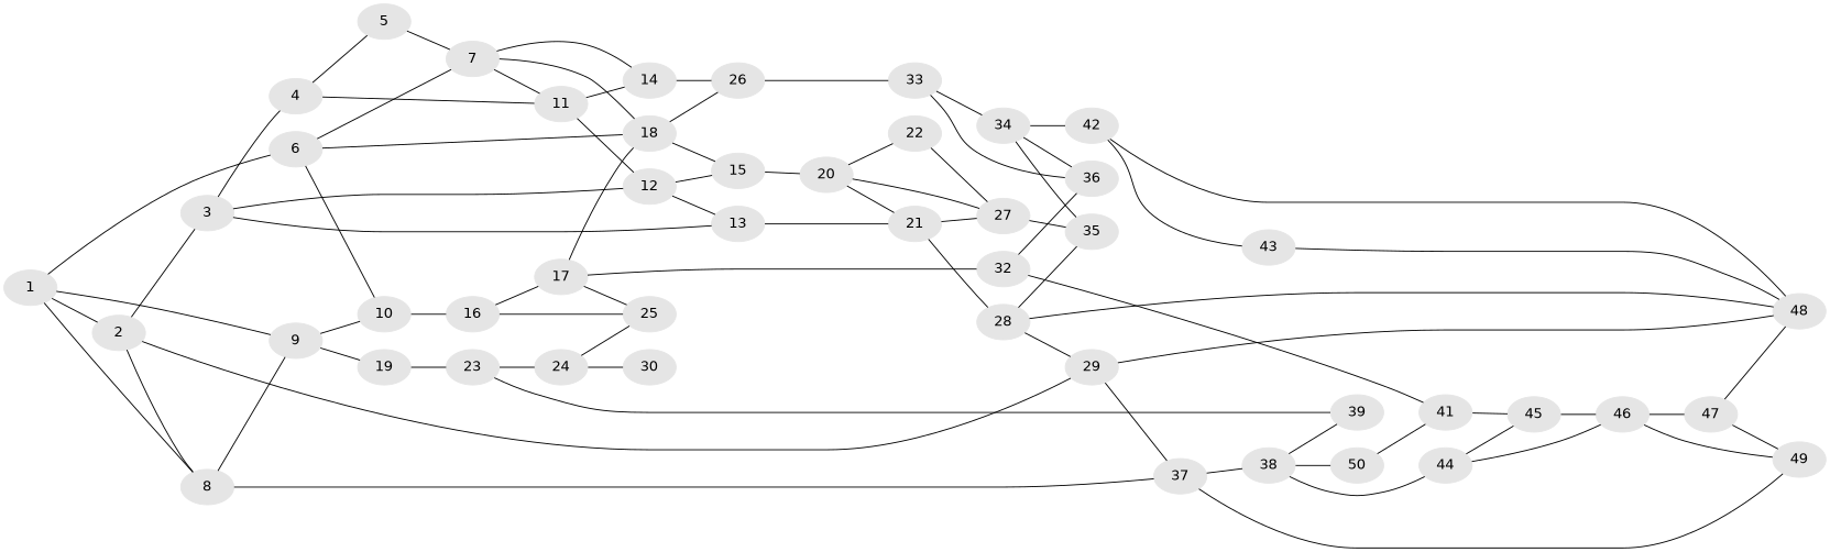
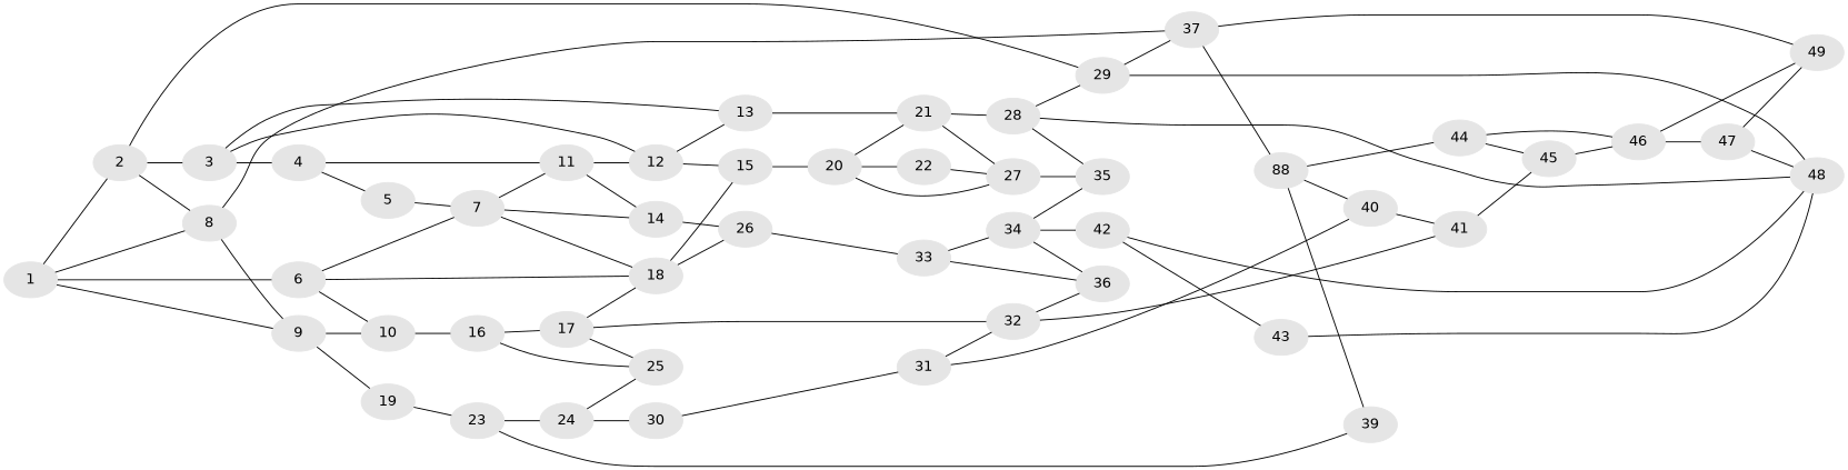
  graph {
    fontname="DejaVu Sans"
    rankdir=LR
    node [color=gray90 fontname="DejaVu Sans" style=filled]
    edge [fontname="DejaVu Sans" weight=1.0]
    1
    2
    6
    8
    9
    3
    29
    7
    10
    18
    37
    19
    4
    12
    13
    48
    5
    11
    15
    21
    14
    16
    26
-   38
+   38 [label=88]
    49
    23
    17
    25
    20
    27
    28
    22
    33
    32
    36
    41
    24
    39
    35
    30
+   31
    34
-   40 [label=50]
+   40
    45
    42
    43
    44
    46
    47
    1 -- 2
    1 -- 6 [weight=2.0]
    1 -- 8
    1 -- 9
    2 -- 8
    2 -- 3 [weight=2.0]
    2 -- 29
    6 -- 7
    6 -- 10
    6 -- 18 [weight=2.0]
    8 -- 9
    8 -- 37
    9 -- 10 [weight=2.0]
    9 -- 19 [weight=2.0]
    3 -- 4 [weight=2.0]
    3 -- 12
    3 -- 13
    29 -- 37
    29 -- 48
    7 -- 18
    7 -- 11
    7 -- 14
    10 -- 16
    18 -- 15
    18 -- 26
    37 -- 38
    37 -- 49
    19 -- 23 [weight=2.0]
    4 -- 5 [weight=2.0]
    4 -- 11 [weight=2.0]
    12 -- 13
    12 -- 15 [weight=2.0]
    13 -- 21
    5 -- 7
    11 -- 12
    11 -- 14
    15 -- 20 [weight=2.0]
    21 -- 27
    21 -- 28
    14 -- 26 [weight=2.0]
    16 -- 17
    16 -- 25
    26 -- 33
    38 -- 39 [weight=2.0]
    38 -- 40 [weight=2.0]
    38 -- 44
    23 -- 24 [weight=2.0]
    23 -- 39 [weight=2.0]
    17 -- 18 [weight=2.0]
    17 -- 25
    17 -- 32 [weight=2.0]
    20 -- 21
    20 -- 27 [weight=2.0]
    20 -- 22
    27 -- 35 [weight=2.0]
    28 -- 29
    28 -- 48
    28 -- 35
    22 -- 27
    33 -- 36
    33 -- 34
    32 -- 36 [weight=2.0]
    32 -- 41
    41 -- 45
    24 -- 25 [weight=2.0]
    24 -- 30 [weight=2.0]
+   30 -- 31
+   31 -- 32
+   31 -- 40
    34 -- 36
    34 -- 35 [weight=2.0]
    34 -- 42 [weight=2.0]
    40 -- 41
    45 -- 46
    42 -- 48
    42 -- 43
    43 -- 48
    44 -- 45
    44 -- 46
    46 -- 49
    46 -- 47 [weight=3.0]
    47 -- 48 [weight=2.0]
    47 -- 49
  }
